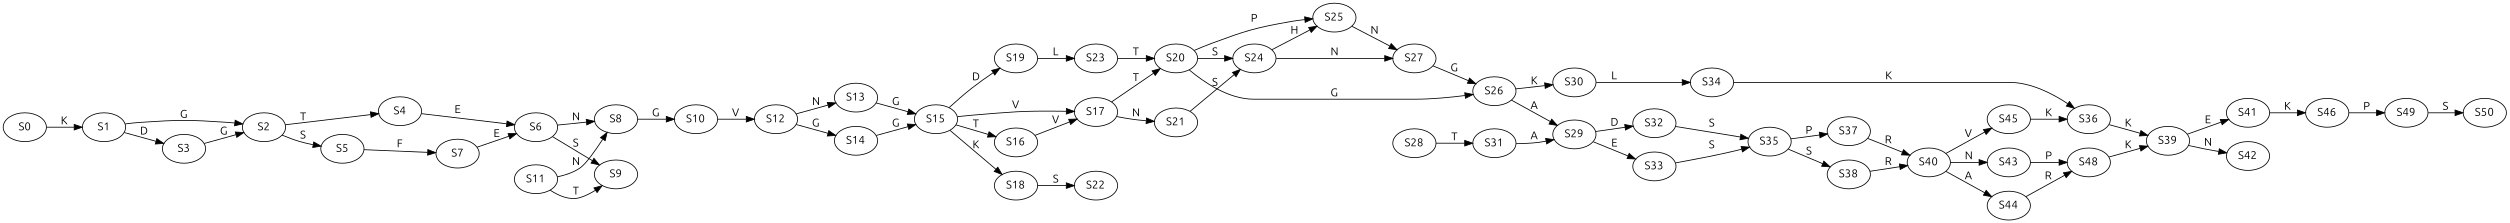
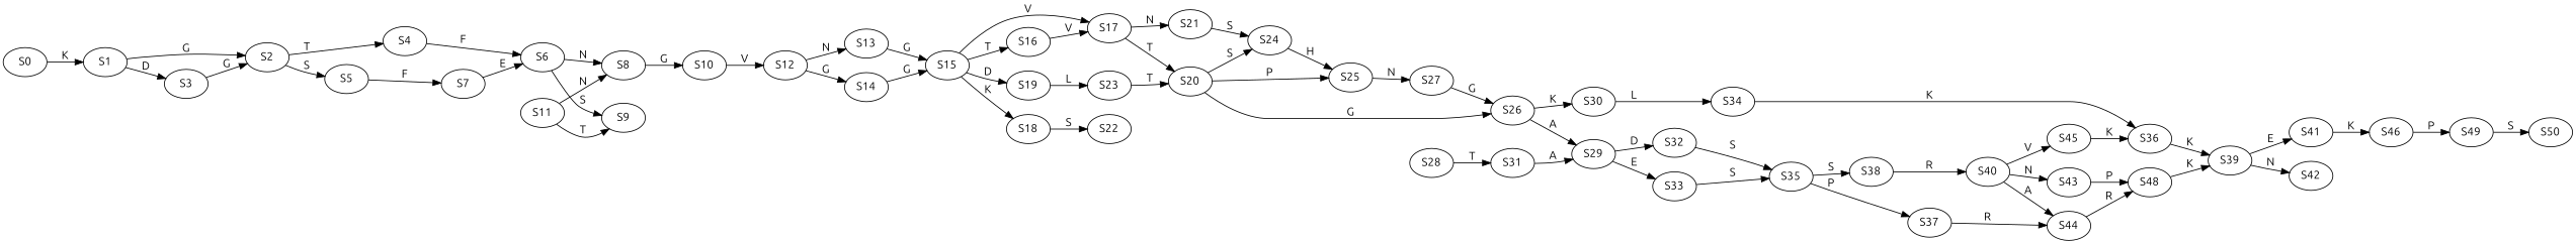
  strict digraph {
    fontname=Ubuntu
    rankdir=LR
    node [fontname=Ubuntu]
    edge [fontname=Ubuntu]
    S0
    S1
    S2
    S3
    S4
    S5
    S6
    S7
    S8
    S9
    S10
    S12
    S11
    S13
    S14
    S15
    S16
    S17
    S18
    S19
    S20
    S21
    S22
    S23
    S24
    S25
    S26
    S27
    S29
    S30
    S28
    S31
    S32
    S33
    S34
    S35
    S36
    S37
    S38
    S39
    S40
    S41
    S42
    S43
    S44
    S45
    S46
    S48
    S49
    S50
    S0 -> S1 [label=K]
    S1 -> S2 [label=G]
    S1 -> S3 [label=D]
    S2 -> S4 [label=T]
    S2 -> S5 [label=S]
    S3 -> S2 [label=G]
-   S4 -> S6 [label=E]
+   S4 -> S6 [label=F]
    S5 -> S7 [label=F]
    S6 -> S8 [label=N]
    S6 -> S9 [label=S]
    S7 -> S6 [label=E]
    S8 -> S10 [label=G]
    S10 -> S12 [label=V]
    S12 -> S13 [label=N]
    S12 -> S14 [label=G]
    S11 -> S8 [label=N]
    S11 -> S9 [label=T]
    S13 -> S15 [label=G]
    S14 -> S15 [label=G]
    S15 -> S16 [label=T]
    S15 -> S17 [label=V]
    S15 -> S18 [label=K]
    S15 -> S19 [label=D]
    S16 -> S17 [label=V]
    S17 -> S20 [label=T]
    S17 -> S21 [label=N]
    S18 -> S22 [label=S]
    S19 -> S23 [label=L]
    S20 -> S24 [label=S]
    S20 -> S25 [label=P]
    S20 -> S26 [label=G]
    S21 -> S24 [label=S]
    S23 -> S20 [label=T]
    S24 -> S25 [label=H]
-   S24 -> S27 [label=N]
    S25 -> S27 [label=N]
    S26 -> S29 [label=A]
    S26 -> S30 [label=K]
    S27 -> S26 [label=G]
    S29 -> S32 [label=D]
    S29 -> S33 [label=E]
    S30 -> S34 [label=L]
    S28 -> S31 [label=T]
    S31 -> S29 [label=A]
    S32 -> S35 [label=S]
    S33 -> S35 [label=S]
    S34 -> S36 [label=K]
    S35 -> S37 [label=P]
    S35 -> S38 [label=S]
    S36 -> S39 [label=K]
-   S37 -> S40 [label=R]
+   S37 -> S44 [label=R]
    S38 -> S40 [label=R]
    S39 -> S41 [label=E]
    S39 -> S42 [label=N]
    S40 -> S43 [label=N]
    S40 -> S44 [label=A]
    S40 -> S45 [label=V]
    S41 -> S46 [label=K]
    S43 -> S48 [label=P]
    S44 -> S48 [label=R]
    S45 -> S36 [label=K]
    S46 -> S49 [label=P]
    S48 -> S39 [label=K]
    S49 -> S50 [label=S]
  }
